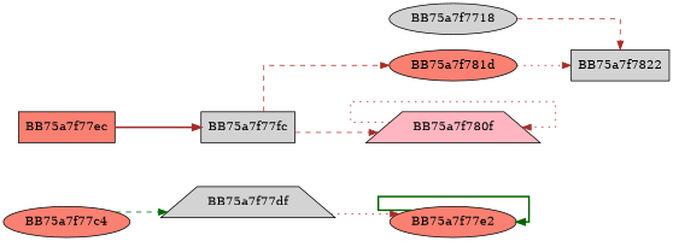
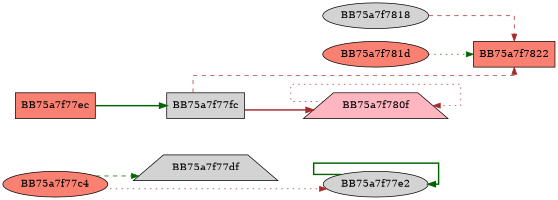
  digraph {
    rankdir=LR
    splines=ortho
    node [fillcolor=salmon shape=ellipse style=filled]
    edge [color=brown style=dashed]
    BB75a7f77df [fillcolor=lightgrey shape=trapezium]
    BB75a7f77c4
-   BB75a7f77e2
+   BB75a7f77e2 [fillcolor=lightgrey]
    BB75a7f77fc [fillcolor=lightgrey shape=box]
    BB75a7f781d
    BB75a7f780f [fillcolor=lightpink shape=trapezium]
    BB75a7f77ec [shape=box]
-   BB75a7f7822 [fillcolor=lightgrey shape=box]
-   BB75a7f7818 [fillcolor=lightgrey label=BB75a7f7718]
-   BB75a7f77df -> BB75a7f77e2 [style=dotted]
+   BB75a7f7822 [shape=box]
+   BB75a7f7818 [fillcolor=lightgrey]
+   BB75a7f77c4 -> BB75a7f77e2 [style=dotted]
    BB75a7f77c4 -> BB75a7f77df [color=darkgreen]
    BB75a7f77e2 -> BB75a7f77e2 [color=darkgreen style=bold]
-   BB75a7f77fc -> BB75a7f781d
-   BB75a7f77fc -> BB75a7f780f
-   BB75a7f781d -> BB75a7f7822 [style=dotted]
+   BB75a7f77fc -> BB75a7f7822
+   BB75a7f77fc -> BB75a7f780f [style=bold]
+   BB75a7f781d -> BB75a7f7822 [color=darkgreen style=dotted]
    BB75a7f780f -> BB75a7f780f [style=dotted]
-   BB75a7f77ec -> BB75a7f77fc [style=bold]
+   BB75a7f77ec -> BB75a7f77fc [color=darkgreen style=bold]
    BB75a7f7818 -> BB75a7f7822
  }
